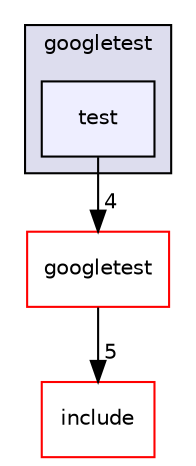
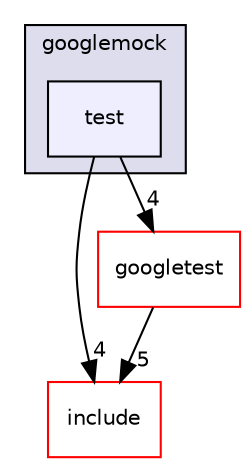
  digraph {
    compound=true
    node [fillcolor=white fontname=Helvetica fontsize=10 shape=box style=filled color=red]
    edge [headlabel=4 labeldistance=1.5 labelfontname=Helvetica labelfontsize=10]
    n1 [fillcolor="#eeeeff" label=test pencolor=black color=""]
    n2 [label=include]
    n3 [label=googletest]
    subgraph cluster_1 {
      bgcolor="#ddddee"
      fontname=Helvetica
      fontsize=10
-     label=googletest
+     label=googlemock
      pencolor=black
      n1
    }
+   n1 -> n2
    n1 -> n3
    n3 -> n2 [headlabel=5]
  }
